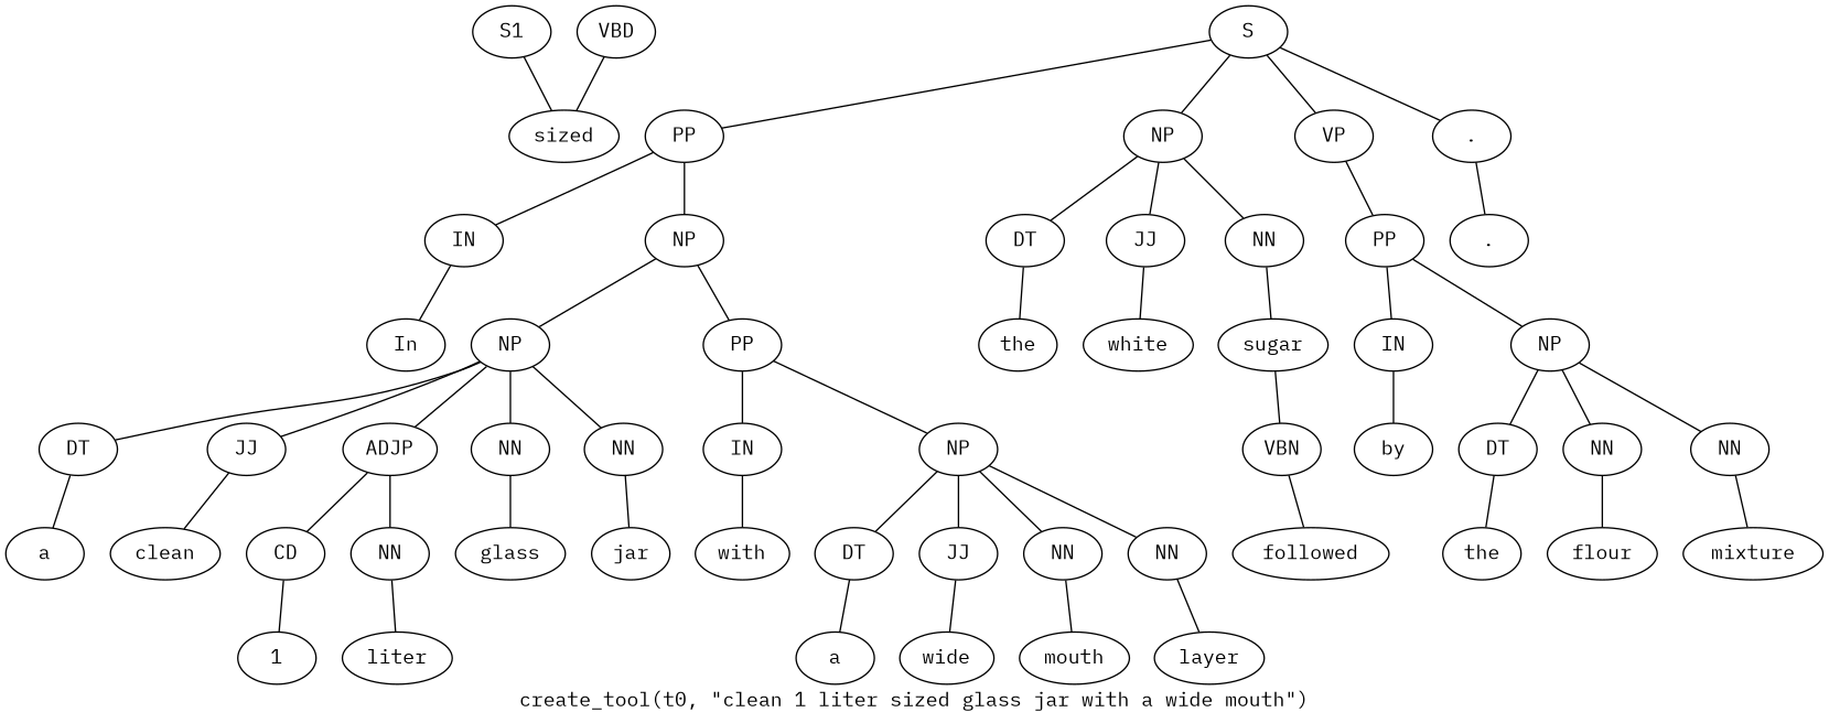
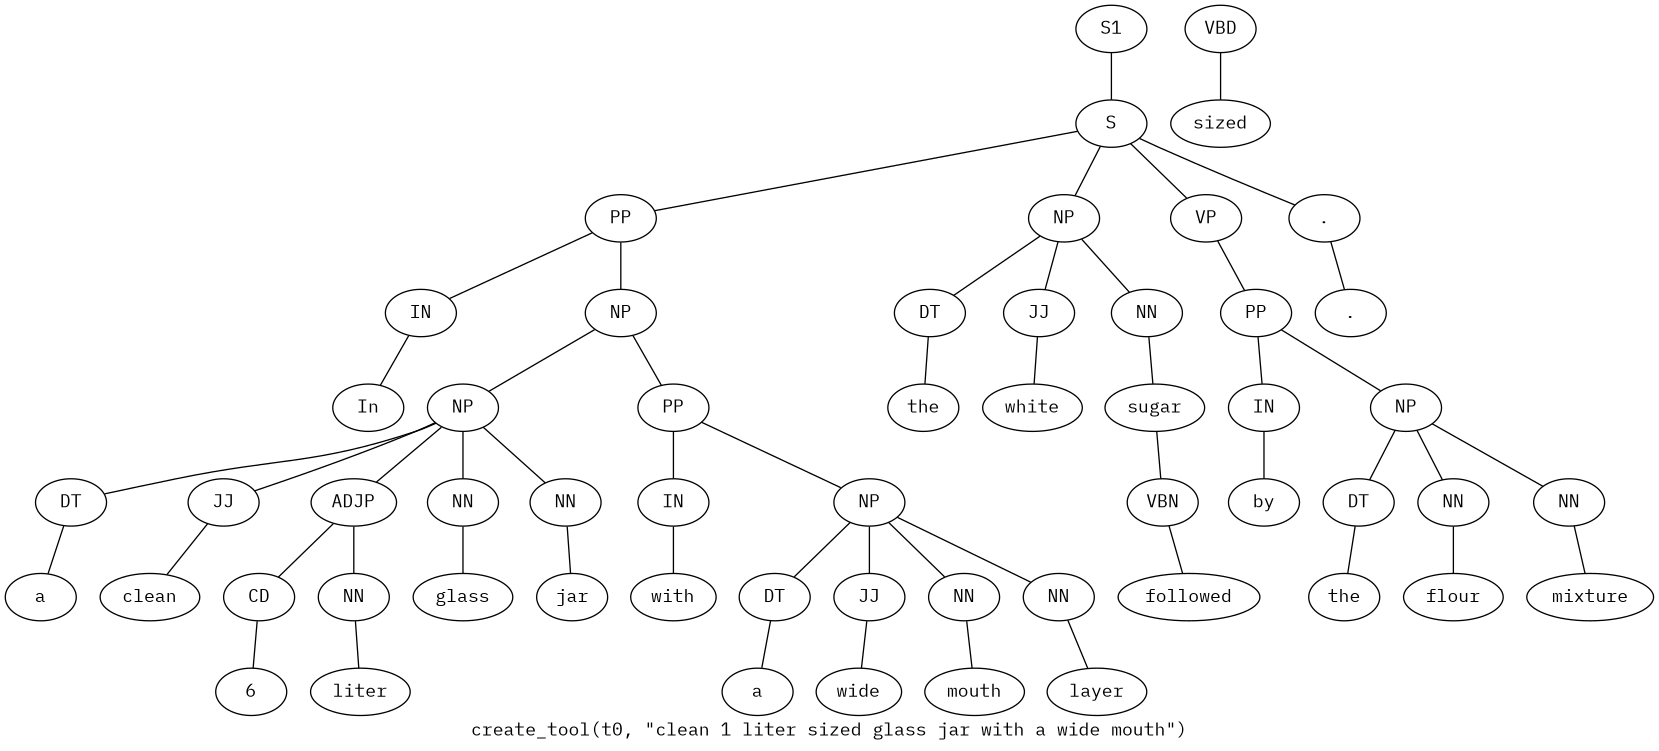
  graph {
    fontname="IBM Plex Mono"
    label="create_tool(t0, \"clean 1 liter sized glass jar with a wide mouth\")"
    node [fontname="IBM Plex Mono"]
    edge [fontname="IBM Plex Mono"]
    n1 [label=S1]
    n2 [label=S]
    n3 [label=PP]
    n4 [label=NP]
    n5 [label=VP]
    n6 [label="."]
    n7 [label=IN]
    n8 [label=NP]
    n9 [label=DT]
    n10 [label=JJ]
    n11 [label=NN]
    n12 [label=PP]
    n13 [label="."]
    n14 [label=In]
    n15 [label=NP]
    n16 [label=PP]
    n17 [label=DT]
    n18 [label=JJ]
    n19 [label=ADJP]
    n20 [label=NN]
    n21 [label=NN]
    n22 [label=IN]
    n23 [label=NP]
    n24 [label=a]
    n25 [label=clean]
    n26 [label=CD]
    n27 [label=NN]
    n28 [label=glass]
    n29 [label=jar]
-   n30 [label=1]
+   n30 [label=6]
    n31 [label=liter]
    n32 [label=VBD]
    n33 [label=sized]
    n34 [label=with]
    n35 [label=DT]
    n36 [label=JJ]
    n37 [label=NN]
    n38 [label=NN]
    n39 [label=a]
    n40 [label=wide]
    n41 [label=mouth]
    n42 [label=layer]
    n43 [label=the]
    n44 [label=white]
    n45 [label=sugar]
    n46 [label=VBN]
    n47 [label=followed]
    n48 [label=IN]
    n49 [label=NP]
    n50 [label=by]
    n51 [label=DT]
    n52 [label=NN]
    n53 [label=NN]
    n54 [label=the]
    n55 [label=flour]
    n56 [label=mixture]
-   n1 -- n33
+   n1 -- n2
    n2 -- n3
    n2 -- n4
    n2 -- n5
    n2 -- n6
    n3 -- n7
    n3 -- n8
    n4 -- n9
    n4 -- n10
    n4 -- n11
    n5 -- n12
    n6 -- n13
    n7 -- n14
    n8 -- n15
    n8 -- n16
    n9 -- n43
    n10 -- n44
    n11 -- n45
    n12 -- n48
    n12 -- n49
    n15 -- n17
    n15 -- n18
    n15 -- n19
    n15 -- n20
    n15 -- n21
    n16 -- n22
    n16 -- n23
    n17 -- n24
    n18 -- n25
    n19 -- n26
    n19 -- n27
    n20 -- n28
    n21 -- n29
    n22 -- n34
    n23 -- n35
    n23 -- n36
    n23 -- n37
    n23 -- n38
    n26 -- n30
    n27 -- n31
    n32 -- n33
    n35 -- n39
    n36 -- n40
    n37 -- n41
    n38 -- n42
    n45 -- n46
    n46 -- n47
    n48 -- n50
    n49 -- n51
    n49 -- n52
    n49 -- n53
    n51 -- n54
    n52 -- n55
    n53 -- n56
  }
